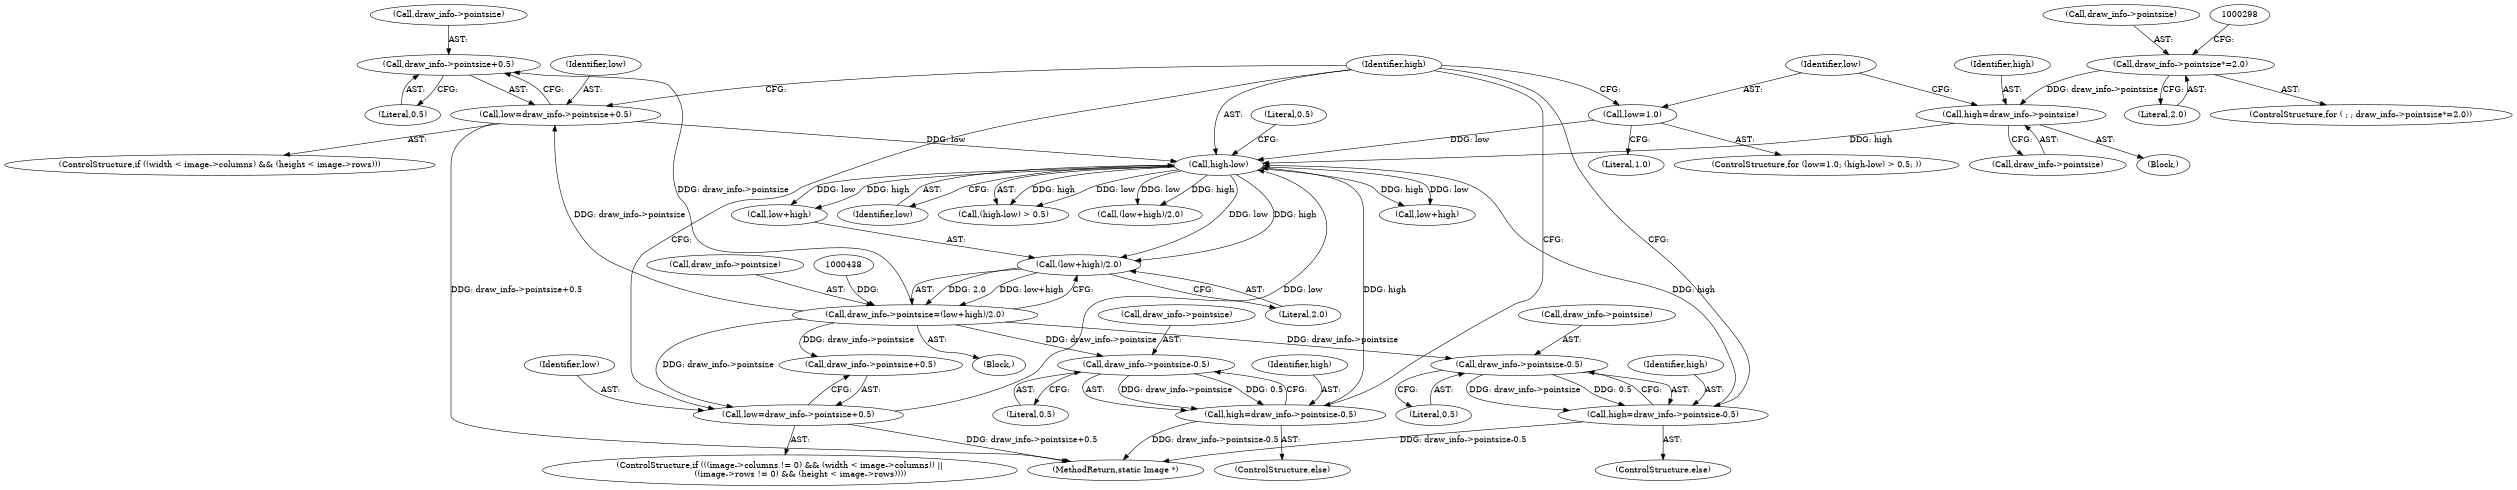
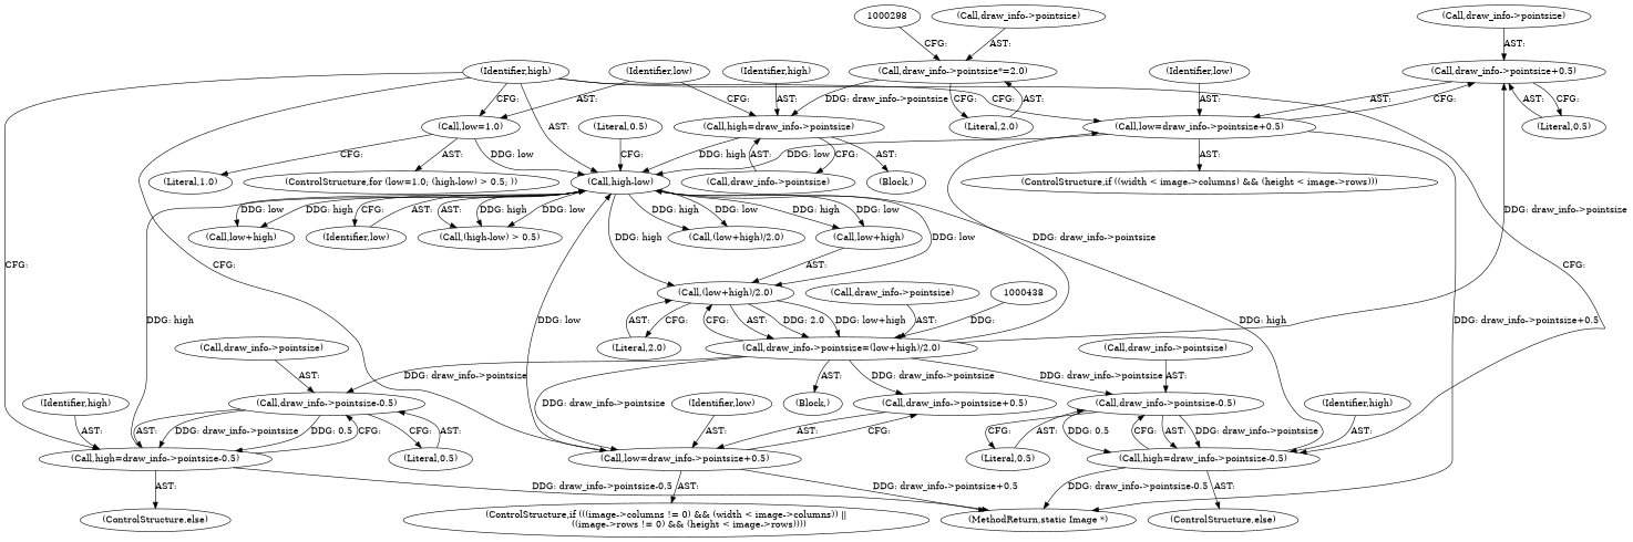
  digraph {
    n1 [label="(Call,draw_info->pointsize+0.5)"]
    n2 [label="(Call,low=draw_info->pointsize+0.5)"]
    n3 [label="(Literal,0.5)"]
    n4 [label="(Call,high-low)"]
    n5 [label="(MethodReturn,static Image *)"]
    n6 [label="(ControlStructure,if ((width < image->columns) && (height < image->rows)))"]
    n7 [label="(Call,draw_info->pointsize=(low+high)/2.0)"]
    n8 [label="(Call,(low+high)/2.0)"]
    n9 [label="(Call,draw_info->pointsize-0.5)"]
    n10 [label="(Call,draw_info->pointsize-0.5)"]
    n11 [label="(Call,low=draw_info->pointsize+0.5)"]
    n12 [label="(Call,draw_info->pointsize+0.5)"]
    n13 [label="(Block,)"]
    n14 [label="(Literal,2.0)"]
    n15 [label="(Call,high=draw_info->pointsize-0.5)"]
    n16 [label="(Literal,0.5)"]
    n17 [label="(Call,high=draw_info->pointsize-0.5)"]
    n18 [label="(Literal,0.5)"]
    n19 [label="(ControlStructure,if (((image->columns != 0) && (width < image->columns)) ||\n                ((image->rows != 0) && (height < image->rows))))"]
    n20 [label="(Call,low+high)"]
    n21 [label="(Call,low+high)"]
    n22 [label="(Identifier,low)"]
    n23 [label="(Call,(high-low) > 0.5)"]
    n24 [label="(Call,(low+high)/2.0)"]
    n25 [label="(ControlStructure,else)"]
    n26 [label="(Call,high=draw_info->pointsize)"]
    n27 [label="(Call,draw_info->pointsize)"]
    n28 [label="(Block,)"]
    n29 [label="(Call,draw_info->pointsize*=2.0)"]
    n30 [label="(Literal,2.0)"]
-   n31 [label="(ControlStructure,for ( ; ; draw_info->pointsize*=2.0))"]
    n32 [label="(ControlStructure,else)"]
    n33 [label="(Call,low=1.0)"]
    n34 [label="(ControlStructure,for (low=1.0; (high-low) > 0.5; ))"]
    n35 [label="(Literal,1.0)"]
    n36 [label="(Call,draw_info->pointsize)"]
    n37 [label="(Identifier,high)"]
    n38 [label="(Identifier,high)"]
    n39 [label="(Identifier,low)"]
    n40 [label="(Identifier,high)"]
    n41 [label="(Call,draw_info->pointsize)"]
    n42 [label="(Call,draw_info->pointsize)"]
    n43 [label="(Call,draw_info->pointsize)"]
    n44 [label="(Identifier,low)"]
    n45 [label="(Call,draw_info->pointsize)"]
    n46 [label="(Literal,0.5)"]
    n47 [label="(Identifier,low)"]
    n48 [label="(Identifier,high)"]
    1000438
    1000298
    n1 -> n2 [label="AST: "]
    n1 -> n3 [label="CFG: "]
    n2 -> n1 [label="CFG: "]
    n2 -> n4 [label="DDG: low"]
    n2 -> n5 [label="DDG: draw_info->pointsize+0.5"]
    n2 -> n6 [label="AST: "]
    n3 -> n1 [label="AST: "]
    n4 -> n8 [label="DDG: low"]
    n4 -> n8 [label="DDG: high"]
    n4 -> n20 [label="DDG: low"]
    n4 -> n20 [label="DDG: high"]
    n4 -> n21 [label="DDG: low"]
    n4 -> n21 [label="DDG: high"]
    n4 -> n22 [label="CFG: "]
    n4 -> n23 [label="AST: "]
    n4 -> n23 [label="DDG: high"]
    n4 -> n23 [label="DDG: low"]
    n4 -> n24 [label="DDG: low"]
    n4 -> n24 [label="DDG: high"]
    n7 -> n1 [label="DDG: draw_info->pointsize"]
    n7 -> n2 [label="DDG: draw_info->pointsize"]
    n7 -> n8 [label="CFG: "]
    n7 -> n9 [label="DDG: draw_info->pointsize"]
    n7 -> n10 [label="DDG: draw_info->pointsize"]
    n7 -> n11 [label="DDG: draw_info->pointsize"]
    n7 -> n12 [label="DDG: draw_info->pointsize"]
    n7 -> n13 [label="AST: "]
    n8 -> n7 [label="AST: "]
    n8 -> n7 [label="DDG: low+high"]
    n8 -> n7 [label="DDG: 2.0"]
    n8 -> n14 [label="CFG: "]
    n9 -> n15 [label="AST: "]
    n9 -> n15 [label="DDG: draw_info->pointsize"]
    n9 -> n15 [label="DDG: 0.5"]
    n9 -> n16 [label="CFG: "]
    n10 -> n17 [label="AST: "]
    n10 -> n17 [label="DDG: draw_info->pointsize"]
    n10 -> n17 [label="DDG: 0.5"]
    n10 -> n18 [label="CFG: "]
    n11 -> n4 [label="DDG: low"]
    n11 -> n5 [label="DDG: draw_info->pointsize+0.5"]
    n11 -> n12 [label="CFG: "]
    n11 -> n19 [label="AST: "]
    n12 -> n11 [label="AST: "]
    n14 -> n8 [label="AST: "]
    n15 -> n4 [label="DDG: high"]
    n15 -> n5 [label="DDG: draw_info->pointsize-0.5"]
    n15 -> n9 [label="CFG: "]
    n15 -> n25 [label="AST: "]
    n16 -> n9 [label="AST: "]
    n17 -> n4 [label="DDG: high"]
    n17 -> n5 [label="DDG: draw_info->pointsize-0.5"]
    n17 -> n10 [label="CFG: "]
    n17 -> n32 [label="AST: "]
    n18 -> n10 [label="AST: "]
    n20 -> n8 [label="AST: "]
    n22 -> n4 [label="AST: "]
    n26 -> n4 [label="DDG: high"]
    n26 -> n27 [label="CFG: "]
    n26 -> n28 [label="AST: "]
    n27 -> n26 [label="AST: "]
    n29 -> n26 [label="DDG: draw_info->pointsize"]
    n29 -> n30 [label="CFG: "]
-   n29 -> n31 [label="AST: "]
    n30 -> n29 [label="AST: "]
    n33 -> n4 [label="DDG: low"]
    n33 -> n34 [label="AST: "]
    n33 -> n35 [label="CFG: "]
    n36 -> n1 [label="AST: "]
    n37 -> n15 [label="AST: "]
    n38 -> n17 [label="AST: "]
    n39 -> n26 [label="CFG: "]
    n39 -> n33 [label="AST: "]
    n40 -> n2 [label="CFG: "]
    n40 -> n4 [label="AST: "]
    n40 -> n11 [label="CFG: "]
    n40 -> n15 [label="CFG: "]
    n40 -> n17 [label="CFG: "]
    n40 -> n33 [label="CFG: "]
    n41 -> n7 [label="AST: "]
    n42 -> n29 [label="AST: "]
    n43 -> n10 [label="AST: "]
    n44 -> n11 [label="AST: "]
    n45 -> n9 [label="AST: "]
    n46 -> n4 [label="CFG: "]
    n47 -> n2 [label="AST: "]
    n48 -> n26 [label="AST: "]
    1000438 -> n7 [label="DDG: "]
    1000298 -> n29 [label="CFG: "]
  }
